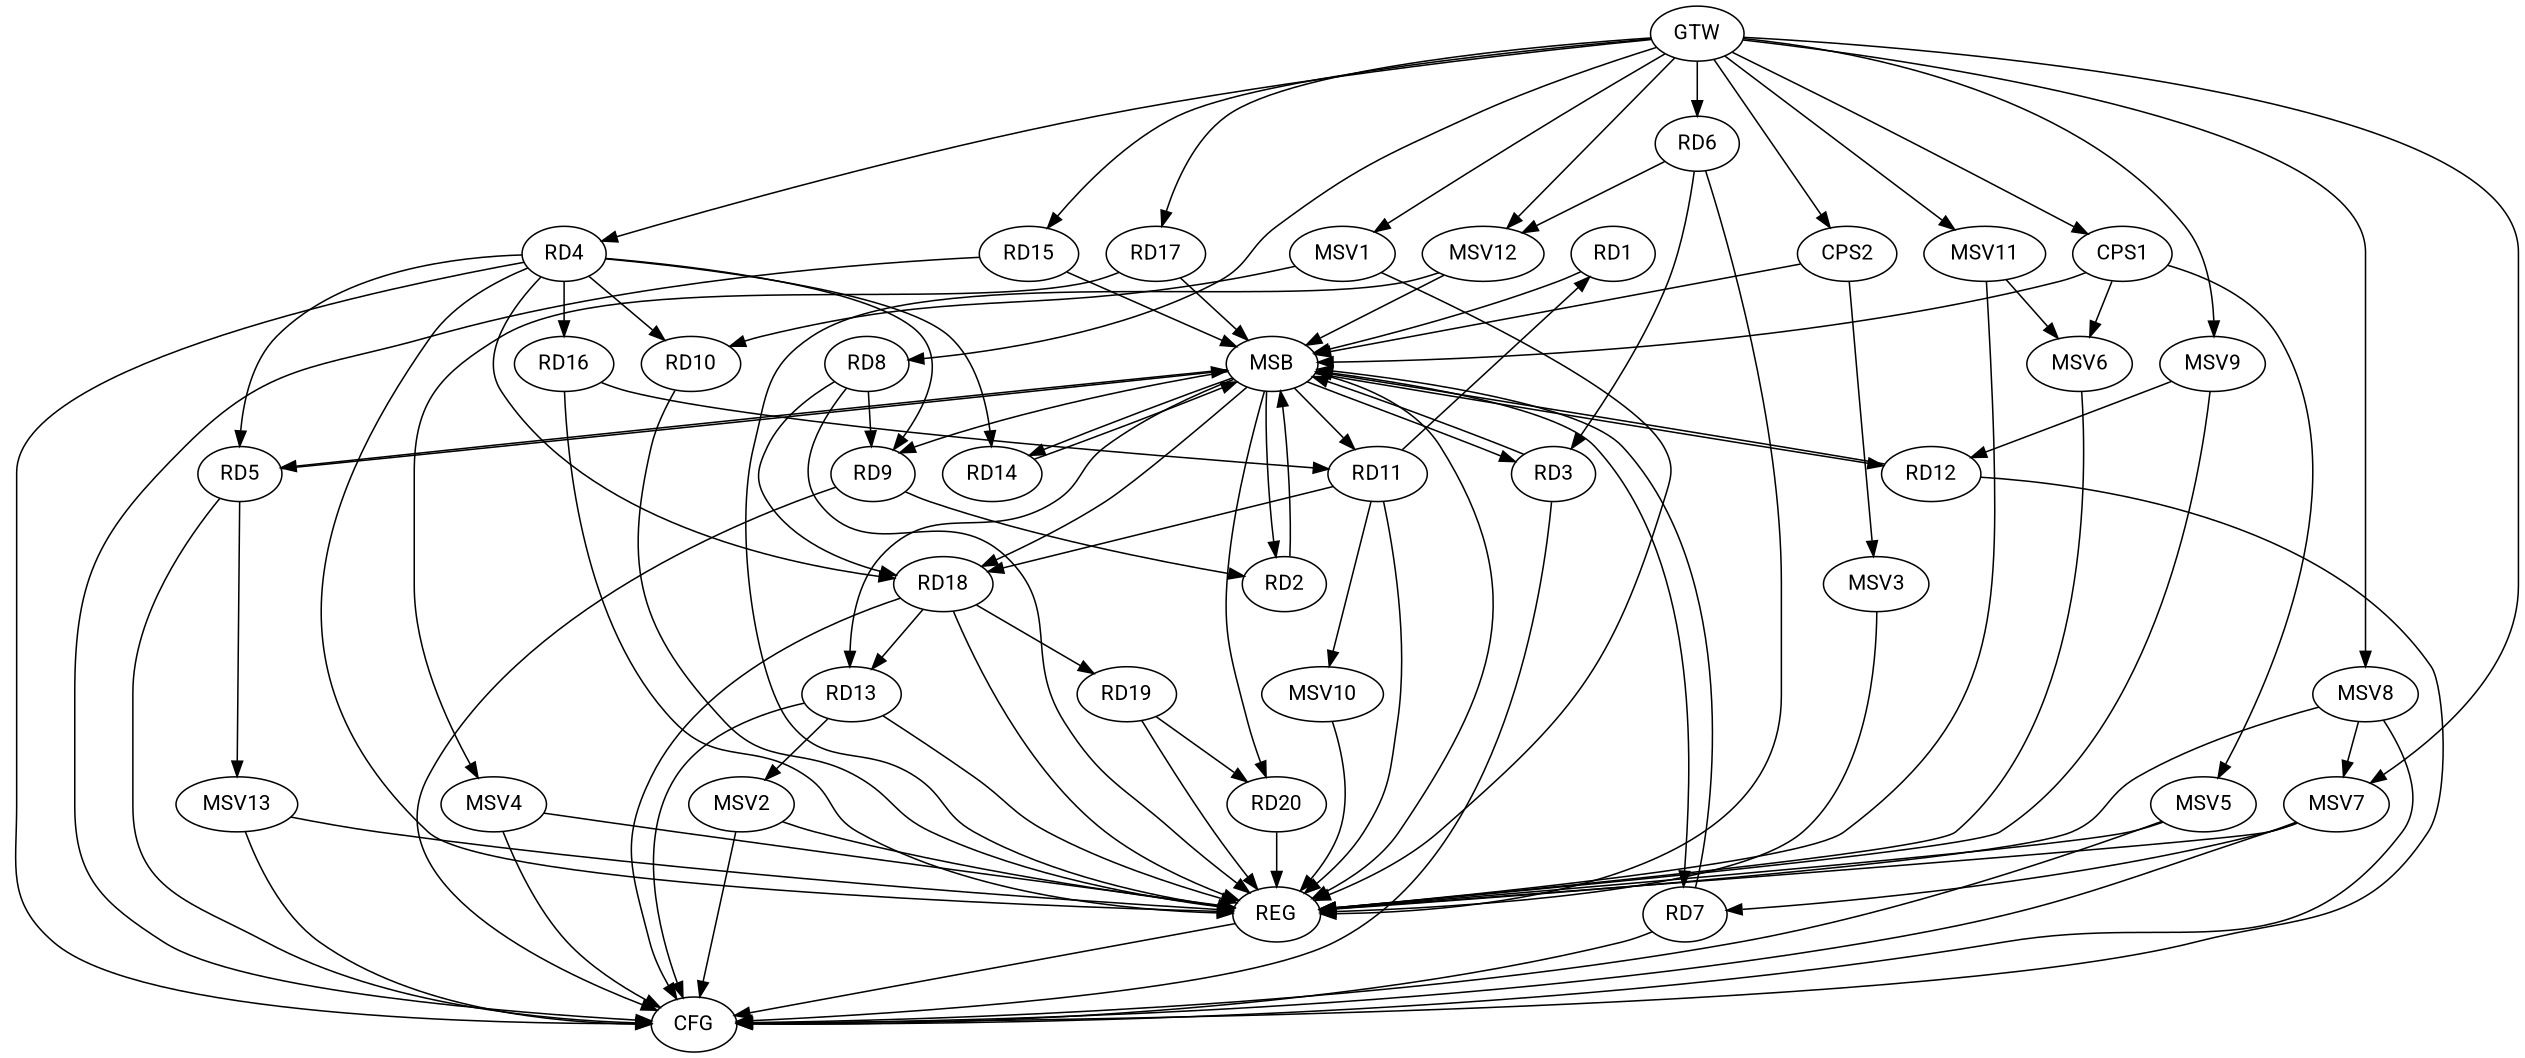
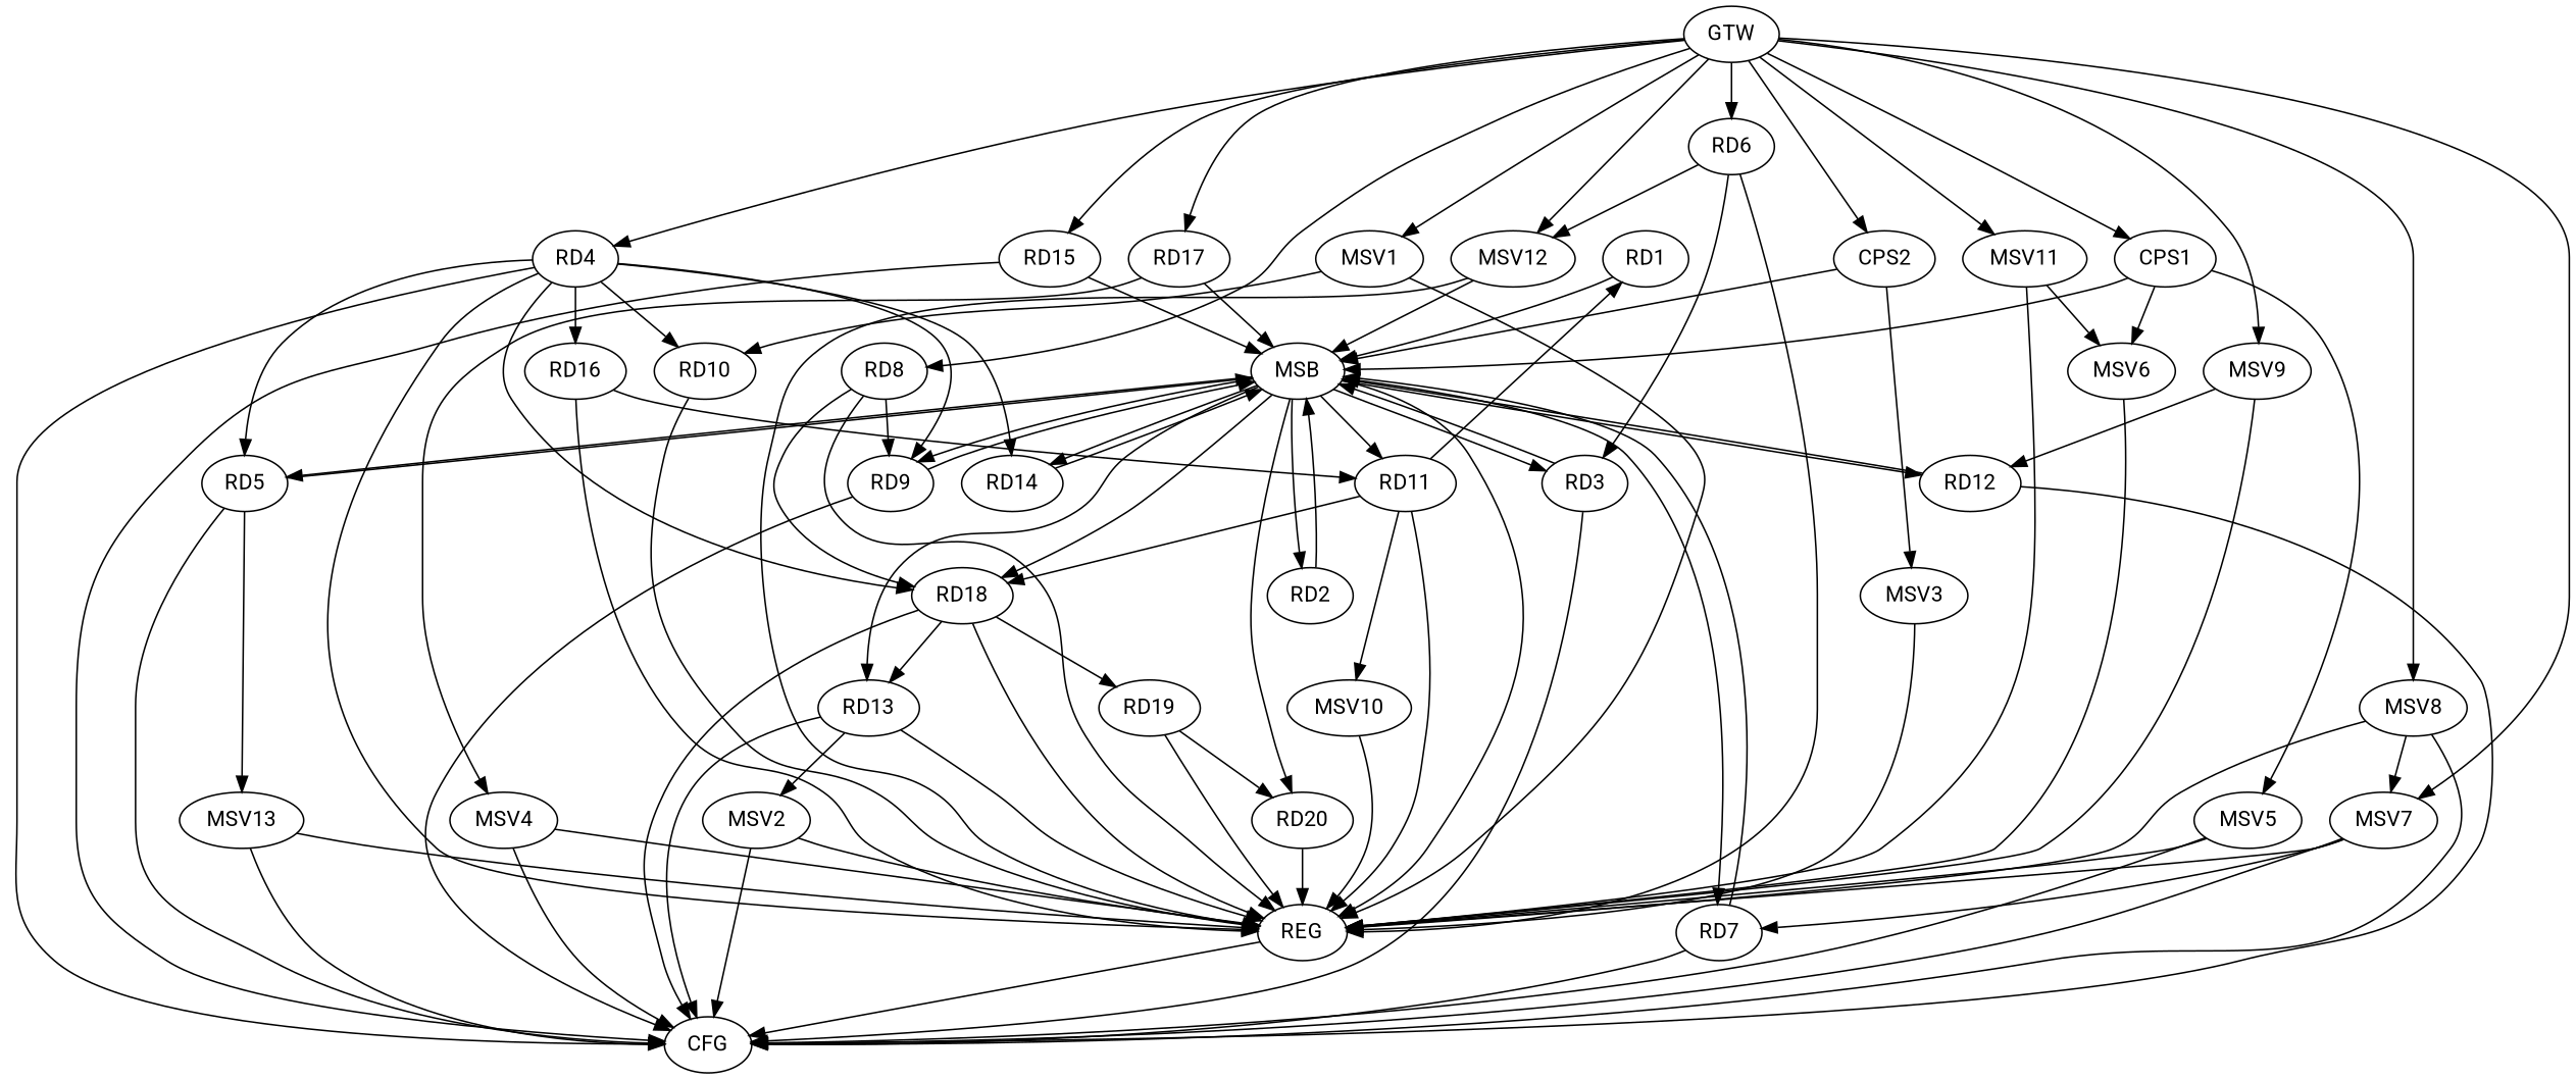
  strict digraph {
    fontname=Roboto
    node [fontname=Roboto]
    edge [fontname=Roboto]
    n1 [label=RD1]
    n2 [label=MSB]
    n3 [label=RD2]
    n4 [label=RD3]
    n5 [label=RD5]
    n6 [label=RD9]
    n7 [label=RD14]
    n8 [label=RD18]
    n9 [label=REG]
    n10 [label=RD7]
    n11 [label=RD11]
    n12 [label=RD12]
    n13 [label=RD13]
    n14 [label=RD20]
    n15 [label=CFG]
    n16 [label=RD4]
    n17 [label=RD10]
    n18 [label=RD16]
    n19 [label=MSV13]
    n20 [label=RD19]
    n21 [label=RD6]
    n22 [label=MSV12]
    n23 [label=RD8]
    n24 [label=MSV10]
    n25 [label=MSV2]
    n26 [label=RD15]
    n27 [label=RD17]
    n28 [label=MSV4]
    n29 [label=CPS1]
    n30 [label=MSV5]
    n31 [label=MSV6]
    n32 [label=CPS2]
    n33 [label=MSV3]
    n34 [label=GTW]
    n35 [label=MSV1]
    n36 [label=MSV7]
    n37 [label=MSV8]
    n38 [label=MSV9]
    n39 [label=MSV11]
    n1 -> n2
    n2 -> n3
    n2 -> n4
    n2 -> n5
    n2 -> n6
    n2 -> n7
    n2 -> n8
    n2 -> n9
    n2 -> n10
    n2 -> n11
    n2 -> n12
    n2 -> n13
    n2 -> n14
    n3 -> n2
    n4 -> n2
    n4 -> n15
    n5 -> n2
    n5 -> n15
    n5 -> n19
-   n6 -> n3
+   n6 -> n2
    n6 -> n15
    n7 -> n2
    n8 -> n9
    n8 -> n13
    n8 -> n15
    n8 -> n20
    n9 -> n15
    n10 -> n2
    n10 -> n15
    n11 -> n1
    n11 -> n8
    n11 -> n9
    n11 -> n24
    n12 -> n2
    n12 -> n15
    n13 -> n9
    n13 -> n15
    n13 -> n25
    n14 -> n9
    n16 -> n5
    n16 -> n6
    n16 -> n7
    n16 -> n8
    n16 -> n9
    n16 -> n15
    n16 -> n17
    n16 -> n18
    n17 -> n9
    n18 -> n9
    n18 -> n11
    n19 -> n9
    n19 -> n15
    n20 -> n9
    n20 -> n14
    n21 -> n4
    n21 -> n9
    n21 -> n22
    n22 -> n2
    n22 -> n9
    n23 -> n6
    n23 -> n8
    n23 -> n9
    n24 -> n9
    n25 -> n9
    n25 -> n15
    n26 -> n2
    n26 -> n15
    n27 -> n2
    n27 -> n28
    n28 -> n9
    n28 -> n15
    n29 -> n2
    n29 -> n30
    n29 -> n31
    n30 -> n9
    n30 -> n15
    n31 -> n9
    n32 -> n2
    n32 -> n33
    n33 -> n9
    n34 -> n16
    n34 -> n21
    n34 -> n22
    n34 -> n23
    n34 -> n26
    n34 -> n27
    n34 -> n29
    n34 -> n32
    n34 -> n35
    n34 -> n36
    n34 -> n37
    n34 -> n38
    n34 -> n39
    n35 -> n9
    n35 -> n17
    n36 -> n9
    n36 -> n10
    n36 -> n15
    n37 -> n9
    n37 -> n15
    n37 -> n36
    n38 -> n9
    n38 -> n12
    n39 -> n9
    n39 -> n31
  }
